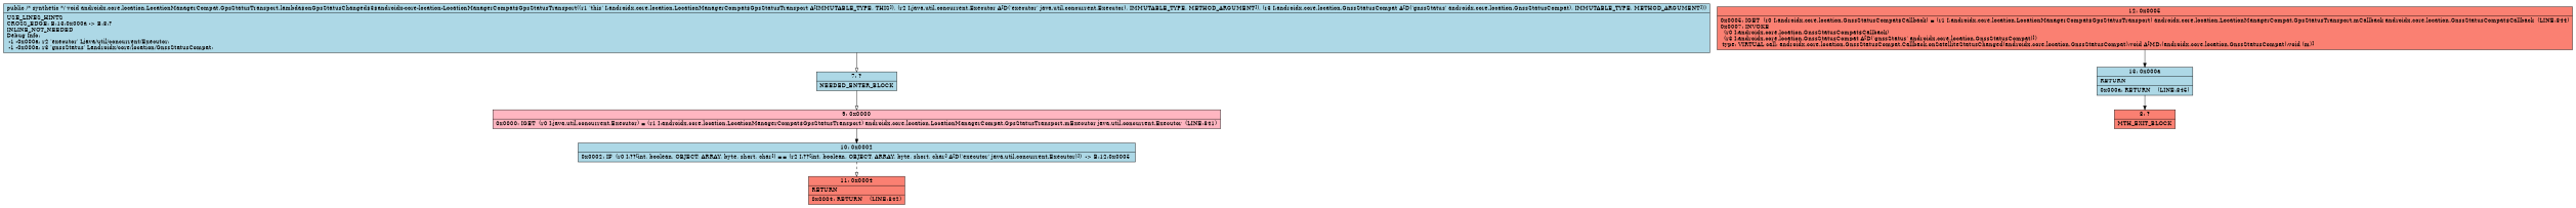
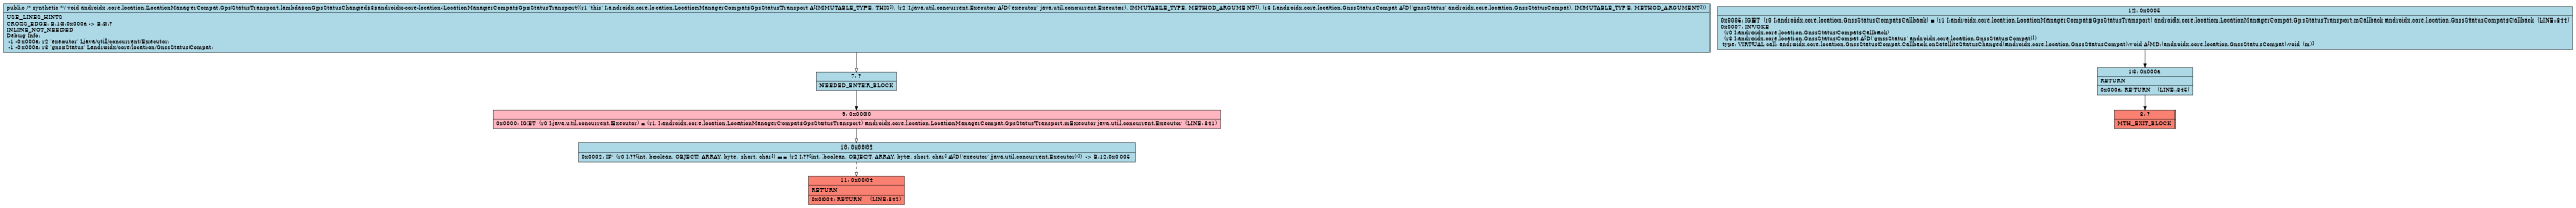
  digraph {
    node [fillcolor=lightblue shape=record style=filled]
    edge [arrowhead=onormal]
    n1 [label="{7\:\ ?|NEEDED_ENTER_BLOCK\l}"]
    n2 [fillcolor=lightpink label="{9\:\ 0x0000|0x0000: IGET  (r0 I:java.util.concurrent.Executor) = (r1 I:androidx.core.location.LocationManagerCompat$GpsStatusTransport) androidx.core.location.LocationManagerCompat.GpsStatusTransport.mExecutor java.util.concurrent.Executor  (LINE:841)\l}"]
    n3 [label="{10\:\ 0x0002|0x0002: IF  (r0 I:??[int, boolean, OBJECT, ARRAY, byte, short, char]) == (r2 I:??[int, boolean, OBJECT, ARRAY, byte, short, char] A[D('executor' java.util.concurrent.Executor)])  \-\> B:12:0x0005 \l}"]
    n4 [fillcolor=salmon label="{11\:\ 0x0004|RETURN\l|0x0004: RETURN    (LINE:842)\l}"]
-   n5 [fillcolor=salmon label="{12\:\ 0x0005|0x0005: IGET  (r0 I:androidx.core.location.GnssStatusCompat$Callback) = (r1 I:androidx.core.location.LocationManagerCompat$GpsStatusTransport) androidx.core.location.LocationManagerCompat.GpsStatusTransport.mCallback androidx.core.location.GnssStatusCompat$Callback  (LINE:844)\l0x0007: INVOKE  \l  (r0 I:androidx.core.location.GnssStatusCompat$Callback)\l  (r3 I:androidx.core.location.GnssStatusCompat A[D('gnssStatus' androidx.core.location.GnssStatusCompat)])\l type: VIRTUAL call: androidx.core.location.GnssStatusCompat.Callback.onSatelliteStatusChanged(androidx.core.location.GnssStatusCompat):void A[MD:(androidx.core.location.GnssStatusCompat):void (m)]\l}"]
+   n5 [label="{12\:\ 0x0005|0x0005: IGET  (r0 I:androidx.core.location.GnssStatusCompat$Callback) = (r1 I:androidx.core.location.LocationManagerCompat$GpsStatusTransport) androidx.core.location.LocationManagerCompat.GpsStatusTransport.mCallback androidx.core.location.GnssStatusCompat$Callback  (LINE:844)\l0x0007: INVOKE  \l  (r0 I:androidx.core.location.GnssStatusCompat$Callback)\l  (r3 I:androidx.core.location.GnssStatusCompat A[D('gnssStatus' androidx.core.location.GnssStatusCompat)])\l type: VIRTUAL call: androidx.core.location.GnssStatusCompat.Callback.onSatelliteStatusChanged(androidx.core.location.GnssStatusCompat):void A[MD:(androidx.core.location.GnssStatusCompat):void (m)]\l}"]
    n6 [label="{13\:\ 0x000a|RETURN\l|0x000a: RETURN    (LINE:845)\l}"]
    n7 [fillcolor=salmon label="{8\:\ ?|MTH_EXIT_BLOCK\l}"]
    n8 [label="{public \/* synthetic *\/ void androidx.core.location.LocationManagerCompat.GpsStatusTransport.lambda$onGpsStatusChanged$3$androidx\-core\-location\-LocationManagerCompat$GpsStatusTransport((r1 'this' I:androidx.core.location.LocationManagerCompat$GpsStatusTransport A[IMMUTABLE_TYPE, THIS]), (r2 I:java.util.concurrent.Executor A[D('executor' java.util.concurrent.Executor), IMMUTABLE_TYPE, METHOD_ARGUMENT]), (r3 I:androidx.core.location.GnssStatusCompat A[D('gnssStatus' androidx.core.location.GnssStatusCompat), IMMUTABLE_TYPE, METHOD_ARGUMENT]))  | USE_LINES_HINTS\lCROSS_EDGE: B:13:0x000a \-\> B:8:?\lINLINE_NOT_NEEDED\lDebug Info:\l  \-1 \-0x000a: r2 'executor' Ljava\/util\/concurrent\/Executor;\l  \-1 \-0x000a: r3 'gnssStatus' Landroidx\/core\/location\/GnssStatusCompat;\l}"]
-   n1 -> n2
-   n2 -> n3 [arrowhead=normal]
+   n1 -> n2 [arrowhead=normal]
+   n2 -> n3
    n3 -> n4 [style=dashed]
    n5 -> n6 [arrowhead=normal]
    n6 -> n7 [arrowhead=normal]
    n8 -> n1
  }
